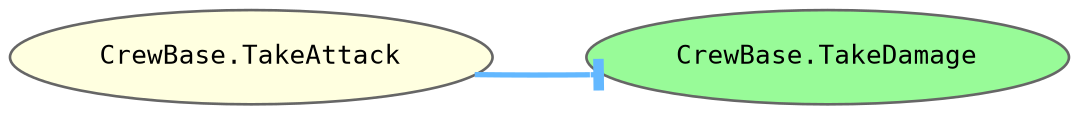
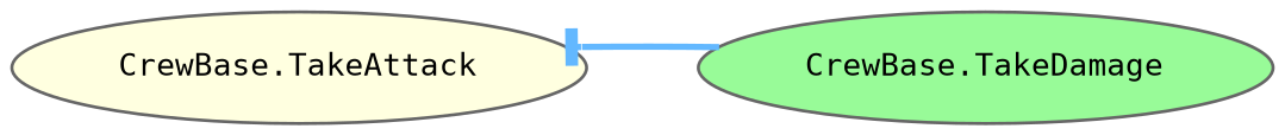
  digraph {
    rankdir=LR
    node [fontname=Consolas fontsize=10 margin=0.1 style=filled]
    n1 [color=gray40 fillcolor=lightyellow fontcolor=black height=0.2 label="CrewBase.TakeAttack" width=0.4]
    n2 [color=grey40 fillcolor=palegreen height=0.2 label="CrewBase.TakeDamage" width=0.4]
-   n1 -> n2 [color=steelblue1 fontname=Helvetica fontsize=10 labelfontname=Helvetica labelfontsize=10 style=bold arrowhead=tee]
+   n2 -> n1 [color=steelblue1 fontname=Helvetica fontsize=10 labelfontname=Helvetica labelfontsize=10 style=bold arrowhead=tee]
  }
